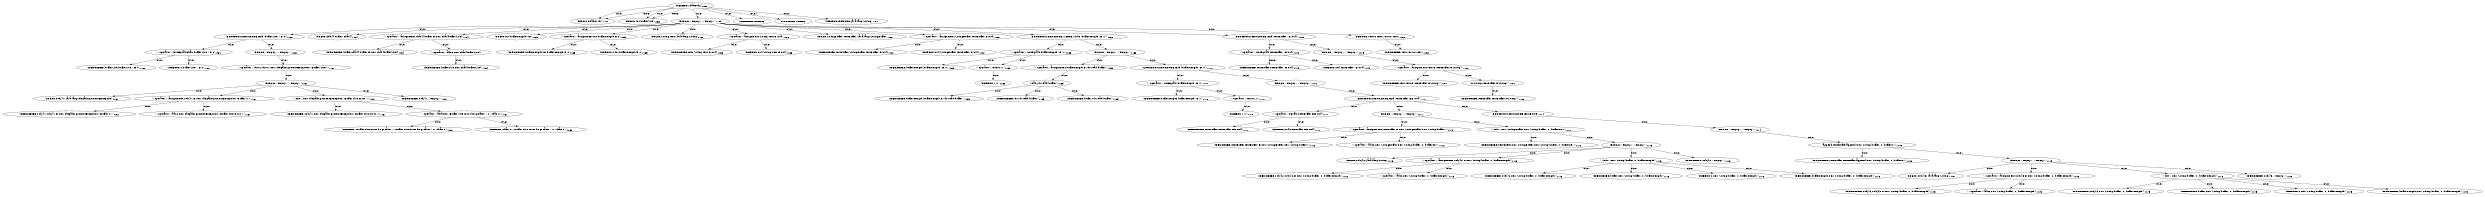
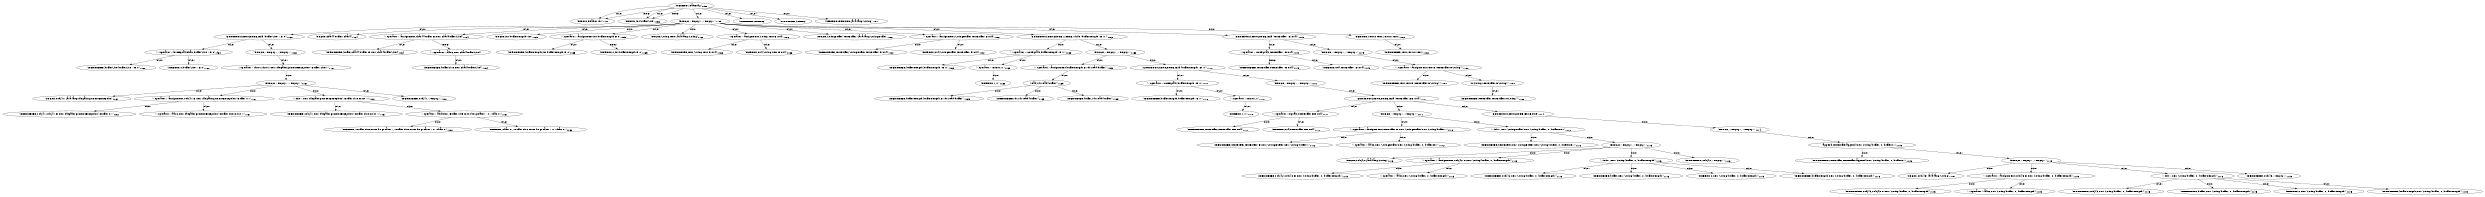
  digraph {
    n1 [label=<(METHOD,readFully)<SUB>1158</SUB>>]
    n2 [label=<(PARAM,Reader rdr)<SUB>1158</SUB>>]
    n3 [label=<(PARAM,int bufferSize)<SUB>1158</SUB>>]
    n4 [label=<(BLOCK,&lt;empty&gt;,&lt;empty&gt;)<SUB>1159</SUB>>]
    n5 [label=<(MODIFIER,PUBLIC)>]
    n6 [label=<(MODIFIER,STATIC)>]
    n7 [label=<(METHOD_RETURN,java.lang.String)<SUB>1158</SUB>>]
    n8 [label=<(CONTROL_STRUCTURE,IF,if (bufferSize &lt;= 0))<SUB>1160</SUB>>]
    n9 [label=<(LOCAL,char[] buffer: char[])<SUB>1164</SUB>>]
    n10 [label=<(&lt;operator&gt;.assignment,char[] buffer = new char[bufferSize])<SUB>1164</SUB>>]
    n11 [label=<(LOCAL,int bufferLength: int)<SUB>1165</SUB>>]
    n12 [label=<(&lt;operator&gt;.assignment,int bufferLength = 0)<SUB>1165</SUB>>]
    n13 [label=<(LOCAL,String text: java.lang.String)<SUB>1166</SUB>>]
    n14 [label=<(&lt;operator&gt;.assignment,String text = null)<SUB>1166</SUB>>]
    n15 [label=<(LOCAL,StringBuffer textBuffer: java.lang.StringBuffer)<SUB>1167</SUB>>]
    n16 [label=<(&lt;operator&gt;.assignment,StringBuffer textBuffer = null)<SUB>1167</SUB>>]
    n17 [label=<(CONTROL_STRUCTURE,WHILE,while (bufferLength != -1))<SUB>1168</SUB>>]
    n18 [label=<(CONTROL_STRUCTURE,IF,if (textBuffer != null))<SUB>1179</SUB>>]
    n19 [label=<(RETURN,return text;,return text;)<SUB>1182</SUB>>]
    n20 [label=<(&lt;operator&gt;.lessEqualsThan,bufferSize &lt;= 0)<SUB>1460</SUB>>]
    n21 [label=<(BLOCK,&lt;empty&gt;,&lt;empty&gt;)<SUB>1160</SUB>>]
    n22 [label=<(IDENTIFIER,buffer,char[] buffer = new char[bufferSize])<SUB>1164</SUB>>]
    n23 [label=<(&lt;operator&gt;.alloc,new char[bufferSize])>]
    n24 [label=<(IDENTIFIER,bufferLength,int bufferLength = 0)<SUB>1165</SUB>>]
    n25 [label=<(LITERAL,0,int bufferLength = 0)<SUB>1165</SUB>>]
    n26 [label=<(IDENTIFIER,text,String text = null)<SUB>1166</SUB>>]
    n27 [label=<(LITERAL,null,String text = null)<SUB>1166</SUB>>]
    n28 [label=<(IDENTIFIER,textBuffer,StringBuffer textBuffer = null)<SUB>1167</SUB>>]
    n29 [label=<(LITERAL,null,StringBuffer textBuffer = null)<SUB>1167</SUB>>]
    n30 [label=<(&lt;operator&gt;.notEquals,bufferLength != -1)<SUB>1168</SUB>>]
    n31 [label=<(BLOCK,&lt;empty&gt;,&lt;empty&gt;)<SUB>1168</SUB>>]
    n32 [label=<(&lt;operator&gt;.notEquals,textBuffer != null)<SUB>1179</SUB>>]
    n33 [label=<(BLOCK,&lt;empty&gt;,&lt;empty&gt;)<SUB>1179</SUB>>]
    n34 [label=<(IDENTIFIER,text,return text;)<SUB>1182</SUB>>]
    n35 [label=<(IDENTIFIER,bufferSize,bufferSize &lt;= 0)<SUB>1160</SUB>>]
    n36 [label=<(LITERAL,0,bufferSize &lt;= 0)<SUB>1160</SUB>>]
    n37 [label=<(&lt;operator&gt;.throw,throw new IllegalArgumentException(&quot;Buffer size...)<SUB>1161</SUB>>]
    n38 [label=<(BLOCK,&lt;empty&gt;,&lt;empty&gt;)<SUB>1161</SUB>>]
    n39 [label=<(LOCAL,$obj41: java.lang.IllegalArgumentException)<SUB>1161</SUB>>]
    n40 [label=<(&lt;operator&gt;.assignment,$obj41 = new IllegalArgumentException(&quot;Buffer s...)<SUB>1161</SUB>>]
    n41 [label=<(&lt;init&gt;,new IllegalArgumentException(&quot;Buffer size must ...)<SUB>1161</SUB>>]
    n42 [label=<(IDENTIFIER,$obj41,&lt;empty&gt;)<SUB>1161</SUB>>]
    n43 [label=<(IDENTIFIER,$obj41,$obj41 = new IllegalArgumentException(&quot;Buffer s...)<SUB>1161</SUB>>]
    n44 [label=<(&lt;operator&gt;.alloc,new IllegalArgumentException(&quot;Buffer size must ...)<SUB>1161</SUB>>]
    n45 [label=<(IDENTIFIER,$obj41,new IllegalArgumentException(&quot;Buffer size must ...)<SUB>1161</SUB>>]
    n46 [label=<(&lt;operator&gt;.addition,&quot;Buffer size must be greater &quot; + &quot;than 0&quot;)<SUB>1161</SUB>>]
    n47 [label=<(LITERAL,&quot;Buffer size must be greater &quot;,&quot;Buffer size must be greater &quot; + &quot;than 0&quot;)<SUB>1161</SUB>>]
    n48 [label=<(LITERAL,&quot;than 0&quot;,&quot;Buffer size must be greater &quot; + &quot;than 0&quot;)<SUB>1162</SUB>>]
    n49 [label=<(IDENTIFIER,bufferSize,new char[bufferSize])<SUB>1164</SUB>>]
    n50 [label=<(IDENTIFIER,bufferLength,bufferLength != -1)<SUB>1168</SUB>>]
    n51 [label=<(&lt;operator&gt;.minus,-1)<SUB>1168</SUB>>]
    n52 [label=<(&lt;operator&gt;.assignment,bufferLength = rdr.read(buffer))<SUB>1169</SUB>>]
    n53 [label=<(CONTROL_STRUCTURE,IF,if (bufferLength != -1))<SUB>1170</SUB>>]
    n54 [label=<(LITERAL,1,-1)<SUB>1168</SUB>>]
    n55 [label=<(read,rdr.read(buffer))<SUB>1169</SUB>>]
    n56 [label=<(&lt;operator&gt;.notEquals,bufferLength != -1)<SUB>1170</SUB>>]
    n57 [label=<(BLOCK,&lt;empty&gt;,&lt;empty&gt;)<SUB>1170</SUB>>]
    n58 [label=<(IDENTIFIER,bufferLength,bufferLength = rdr.read(buffer))<SUB>1169</SUB>>]
    n59 [label=<(IDENTIFIER,rdr,rdr.read(buffer))<SUB>1169</SUB>>]
    n60 [label=<(IDENTIFIER,buffer,rdr.read(buffer))<SUB>1169</SUB>>]
    n61 [label=<(IDENTIFIER,bufferLength,bufferLength != -1)<SUB>1170</SUB>>]
    n62 [label=<(&lt;operator&gt;.minus,-1)<SUB>1170</SUB>>]
    n63 [label=<(CONTROL_STRUCTURE,IF,if (textBuffer == null))<SUB>1171</SUB>>]
    n64 [label=<(LITERAL,1,-1)<SUB>1170</SUB>>]
    n65 [label=<(&lt;operator&gt;.equals,textBuffer == null)<SUB>1171</SUB>>]
    n66 [label=<(BLOCK,&lt;empty&gt;,&lt;empty&gt;)<SUB>1171</SUB>>]
    n67 [label=<(CONTROL_STRUCTURE,ELSE,else)<SUB>1174</SUB>>]
    n68 [label=<(IDENTIFIER,textBuffer,textBuffer == null)<SUB>1171</SUB>>]
    n69 [label=<(LITERAL,null,textBuffer == null)<SUB>1171</SUB>>]
    n70 [label=<(&lt;operator&gt;.assignment,textBuffer = new StringBuffer(new String(buffer...)<SUB>1172</SUB>>]
    n71 [label=<(&lt;init&gt;,new StringBuffer(new String(buffer, 0, bufferLe...)<SUB>1172</SUB>>]
    n72 [label=<(BLOCK,&lt;empty&gt;,&lt;empty&gt;)<SUB>1174</SUB>>]
    n73 [label=<(IDENTIFIER,textBuffer,textBuffer = new StringBuffer(new String(buffer...)<SUB>1172</SUB>>]
    n74 [label=<(&lt;operator&gt;.alloc,new StringBuffer(new String(buffer, 0, bufferLe...)<SUB>1172</SUB>>]
    n75 [label=<(IDENTIFIER,textBuffer,new StringBuffer(new String(buffer, 0, bufferLe...)<SUB>1172</SUB>>]
    n76 [label=<(BLOCK,&lt;empty&gt;,&lt;empty&gt;)<SUB>1173</SUB>>]
    n77 [label=<(LOCAL,$obj42: java.lang.String)<SUB>1173</SUB>>]
    n78 [label=<(&lt;operator&gt;.assignment,$obj42 = new String(buffer, 0, bufferLength))<SUB>1173</SUB>>]
    n79 [label=<(&lt;init&gt;,new String(buffer, 0, bufferLength))<SUB>1173</SUB>>]
    n80 [label=<(IDENTIFIER,$obj42,&lt;empty&gt;)<SUB>1173</SUB>>]
    n81 [label=<(IDENTIFIER,$obj42,$obj42 = new String(buffer, 0, bufferLength))<SUB>1173</SUB>>]
    n82 [label=<(&lt;operator&gt;.alloc,new String(buffer, 0, bufferLength))<SUB>1173</SUB>>]
    n83 [label=<(IDENTIFIER,$obj42,new String(buffer, 0, bufferLength))<SUB>1173</SUB>>]
    n84 [label=<(IDENTIFIER,buffer,new String(buffer, 0, bufferLength))<SUB>1173</SUB>>]
    n85 [label=<(LITERAL,0,new String(buffer, 0, bufferLength))<SUB>1173</SUB>>]
    n86 [label=<(IDENTIFIER,bufferLength,new String(buffer, 0, bufferLength))<SUB>1173</SUB>>]
    n87 [label=<(append,textBuffer.append(new String(buffer, 0, bufferL...)<SUB>1175</SUB>>]
    n88 [label=<(IDENTIFIER,textBuffer,textBuffer.append(new String(buffer, 0, bufferL...)<SUB>1175</SUB>>]
    n89 [label=<(BLOCK,&lt;empty&gt;,&lt;empty&gt;)<SUB>1175</SUB>>]
    n90 [label=<(LOCAL,$obj43: java.lang.String)<SUB>1175</SUB>>]
    n91 [label=<(&lt;operator&gt;.assignment,$obj43 = new String(buffer, 0, bufferLength))<SUB>1175</SUB>>]
    n92 [label=<(&lt;init&gt;,new String(buffer, 0, bufferLength))<SUB>1175</SUB>>]
    n93 [label=<(IDENTIFIER,$obj43,&lt;empty&gt;)<SUB>1175</SUB>>]
    n94 [label=<(IDENTIFIER,$obj43,$obj43 = new String(buffer, 0, bufferLength))<SUB>1175</SUB>>]
    n95 [label=<(&lt;operator&gt;.alloc,new String(buffer, 0, bufferLength))<SUB>1175</SUB>>]
    n96 [label=<(IDENTIFIER,$obj43,new String(buffer, 0, bufferLength))<SUB>1175</SUB>>]
    n97 [label=<(IDENTIFIER,buffer,new String(buffer, 0, bufferLength))<SUB>1175</SUB>>]
    n98 [label=<(LITERAL,0,new String(buffer, 0, bufferLength))<SUB>1175</SUB>>]
    n99 [label=<(IDENTIFIER,bufferLength,new String(buffer, 0, bufferLength))<SUB>1175</SUB>>]
    n100 [label=<(IDENTIFIER,textBuffer,textBuffer != null)<SUB>1179</SUB>>]
    n101 [label=<(LITERAL,null,textBuffer != null)<SUB>1179</SUB>>]
    n102 [label=<(&lt;operator&gt;.assignment,text = textBuffer.toString())<SUB>1180</SUB>>]
    n103 [label=<(IDENTIFIER,text,text = textBuffer.toString())<SUB>1180</SUB>>]
    n104 [label=<(toString,textBuffer.toString())<SUB>1180</SUB>>]
    n105 [label=<(IDENTIFIER,textBuffer,textBuffer.toString())<SUB>1180</SUB>>]
    n1 -> n2 [label="AST: "]
    n1 -> n2 [label="DDG: "]
    n1 -> n3 [label="AST: "]
    n1 -> n3 [label="DDG: "]
    n1 -> n4 [label="AST: "]
    n1 -> n5 [label="AST: "]
    n1 -> n6 [label="AST: "]
    n1 -> n7 [label="AST: "]
    n4 -> n8 [label="AST: "]
    n4 -> n9 [label="AST: "]
    n4 -> n10 [label="AST: "]
    n4 -> n11 [label="AST: "]
    n4 -> n12 [label="AST: "]
    n4 -> n13 [label="AST: "]
    n4 -> n14 [label="AST: "]
    n4 -> n15 [label="AST: "]
    n4 -> n16 [label="AST: "]
    n4 -> n17 [label="AST: "]
    n4 -> n18 [label="AST: "]
    n4 -> n19 [label="AST: "]
    n8 -> n20 [label="AST: "]
    n8 -> n21 [label="AST: "]
    n10 -> n22 [label="AST: "]
-   n10 -> n23 [label="AST: "]
+   n10 -> n23 [label="DDG: "]
    n12 -> n24 [label="AST: "]
-   n12 -> n25 [label="AST: "]
+   n12 -> n25 [label="DDG: "]
    n14 -> n26 [label="AST: "]
    n14 -> n27 [label="AST: "]
    n16 -> n28 [label="AST: "]
    n16 -> n29 [label="AST: "]
    n17 -> n30 [label="AST: "]
    n17 -> n31 [label="AST: "]
    n18 -> n32 [label="AST: "]
    n18 -> n33 [label="AST: "]
    n19 -> n34 [label="AST: "]
    n20 -> n35 [label="AST: "]
    n20 -> n36 [label="AST: "]
    n21 -> n37 [label="AST: "]
    n23 -> n49 [label="AST: "]
    n30 -> n50 [label="AST: "]
    n30 -> n51 [label="AST: "]
    n31 -> n52 [label="AST: "]
    n31 -> n53 [label="AST: "]
    n32 -> n100 [label="DDG: "]
    n32 -> n101 [label="AST: "]
    n33 -> n102 [label="AST: "]
    n37 -> n38 [label="AST: "]
    n38 -> n39 [label="AST: "]
    n38 -> n40 [label="AST: "]
    n38 -> n41 [label="AST: "]
    n38 -> n42 [label="AST: "]
    n40 -> n43 [label="AST: "]
    n40 -> n44 [label="AST: "]
    n41 -> n45 [label="AST: "]
    n41 -> n46 [label="AST: "]
    n46 -> n47 [label="AST: "]
    n46 -> n48 [label="AST: "]
    n51 -> n54 [label="AST: "]
    n52 -> n55 [label="AST: "]
    n53 -> n56 [label="AST: "]
    n53 -> n57 [label="AST: "]
    n55 -> n58 [label="AST: "]
    n55 -> n59 [label="AST: "]
    n55 -> n60 [label="AST: "]
    n56 -> n61 [label="AST: "]
    n56 -> n62 [label="AST: "]
    n57 -> n63 [label="AST: "]
    n62 -> n64 [label="AST: "]
    n63 -> n65 [label="AST: "]
    n63 -> n66 [label="AST: "]
    n63 -> n67 [label="AST: "]
    n65 -> n68 [label="AST: "]
    n65 -> n69 [label="AST: "]
    n66 -> n70 [label="AST: "]
    n66 -> n71 [label="AST: "]
    n67 -> n72 [label="AST: "]
    n70 -> n73 [label="AST: "]
    n70 -> n74 [label="AST: "]
    n71 -> n75 [label="AST: "]
    n71 -> n76 [label="AST: "]
    n72 -> n87 [label="AST: "]
    n76 -> n77 [label="AST: "]
    n76 -> n78 [label="AST: "]
    n76 -> n79 [label="AST: "]
    n76 -> n80 [label="AST: "]
    n78 -> n81 [label="AST: "]
    n78 -> n82 [label="AST: "]
    n79 -> n83 [label="AST: "]
    n79 -> n84 [label="AST: "]
    n79 -> n85 [label="AST: "]
    n79 -> n86 [label="AST: "]
    n87 -> n88 [label="AST: "]
    n87 -> n89 [label="AST: "]
    n89 -> n90 [label="AST: "]
    n89 -> n91 [label="AST: "]
    n89 -> n92 [label="AST: "]
    n89 -> n93 [label="AST: "]
    n91 -> n94 [label="AST: "]
    n91 -> n95 [label="AST: "]
    n92 -> n96 [label="AST: "]
    n92 -> n97 [label="AST: "]
    n92 -> n98 [label="AST: "]
    n92 -> n99 [label="AST: "]
    n102 -> n103 [label="AST: "]
    n102 -> n104 [label="AST: "]
    n104 -> n105 [label="AST: "]
  }
